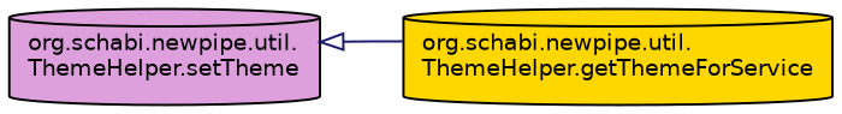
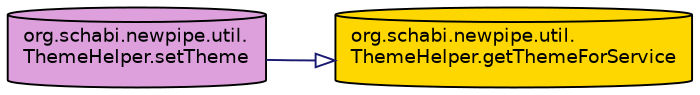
  digraph {
    rankdir=LR
    node [color=black fontname=Helvetica fontsize=10 shape=cylinder style=filled]
    n1 [fillcolor=plum fontcolor=black height=0.2 label="org.schabi.newpipe.util.\lThemeHelper.setTheme" width=0.4]
    n2 [fillcolor=gold height=0.2 label="org.schabi.newpipe.util.\lThemeHelper.getThemeForService" width=0.4]
-   n2 -> n1 [color=midnightblue fontname=Helvetica fontsize=10 labelfontname=Helvetica labelfontsize=10 style=solid arrowhead=onormal]
+   n1 -> n2 [color=midnightblue fontname=Helvetica fontsize=10 labelfontname=Helvetica labelfontsize=10 style=solid arrowhead=onormal]
  }
